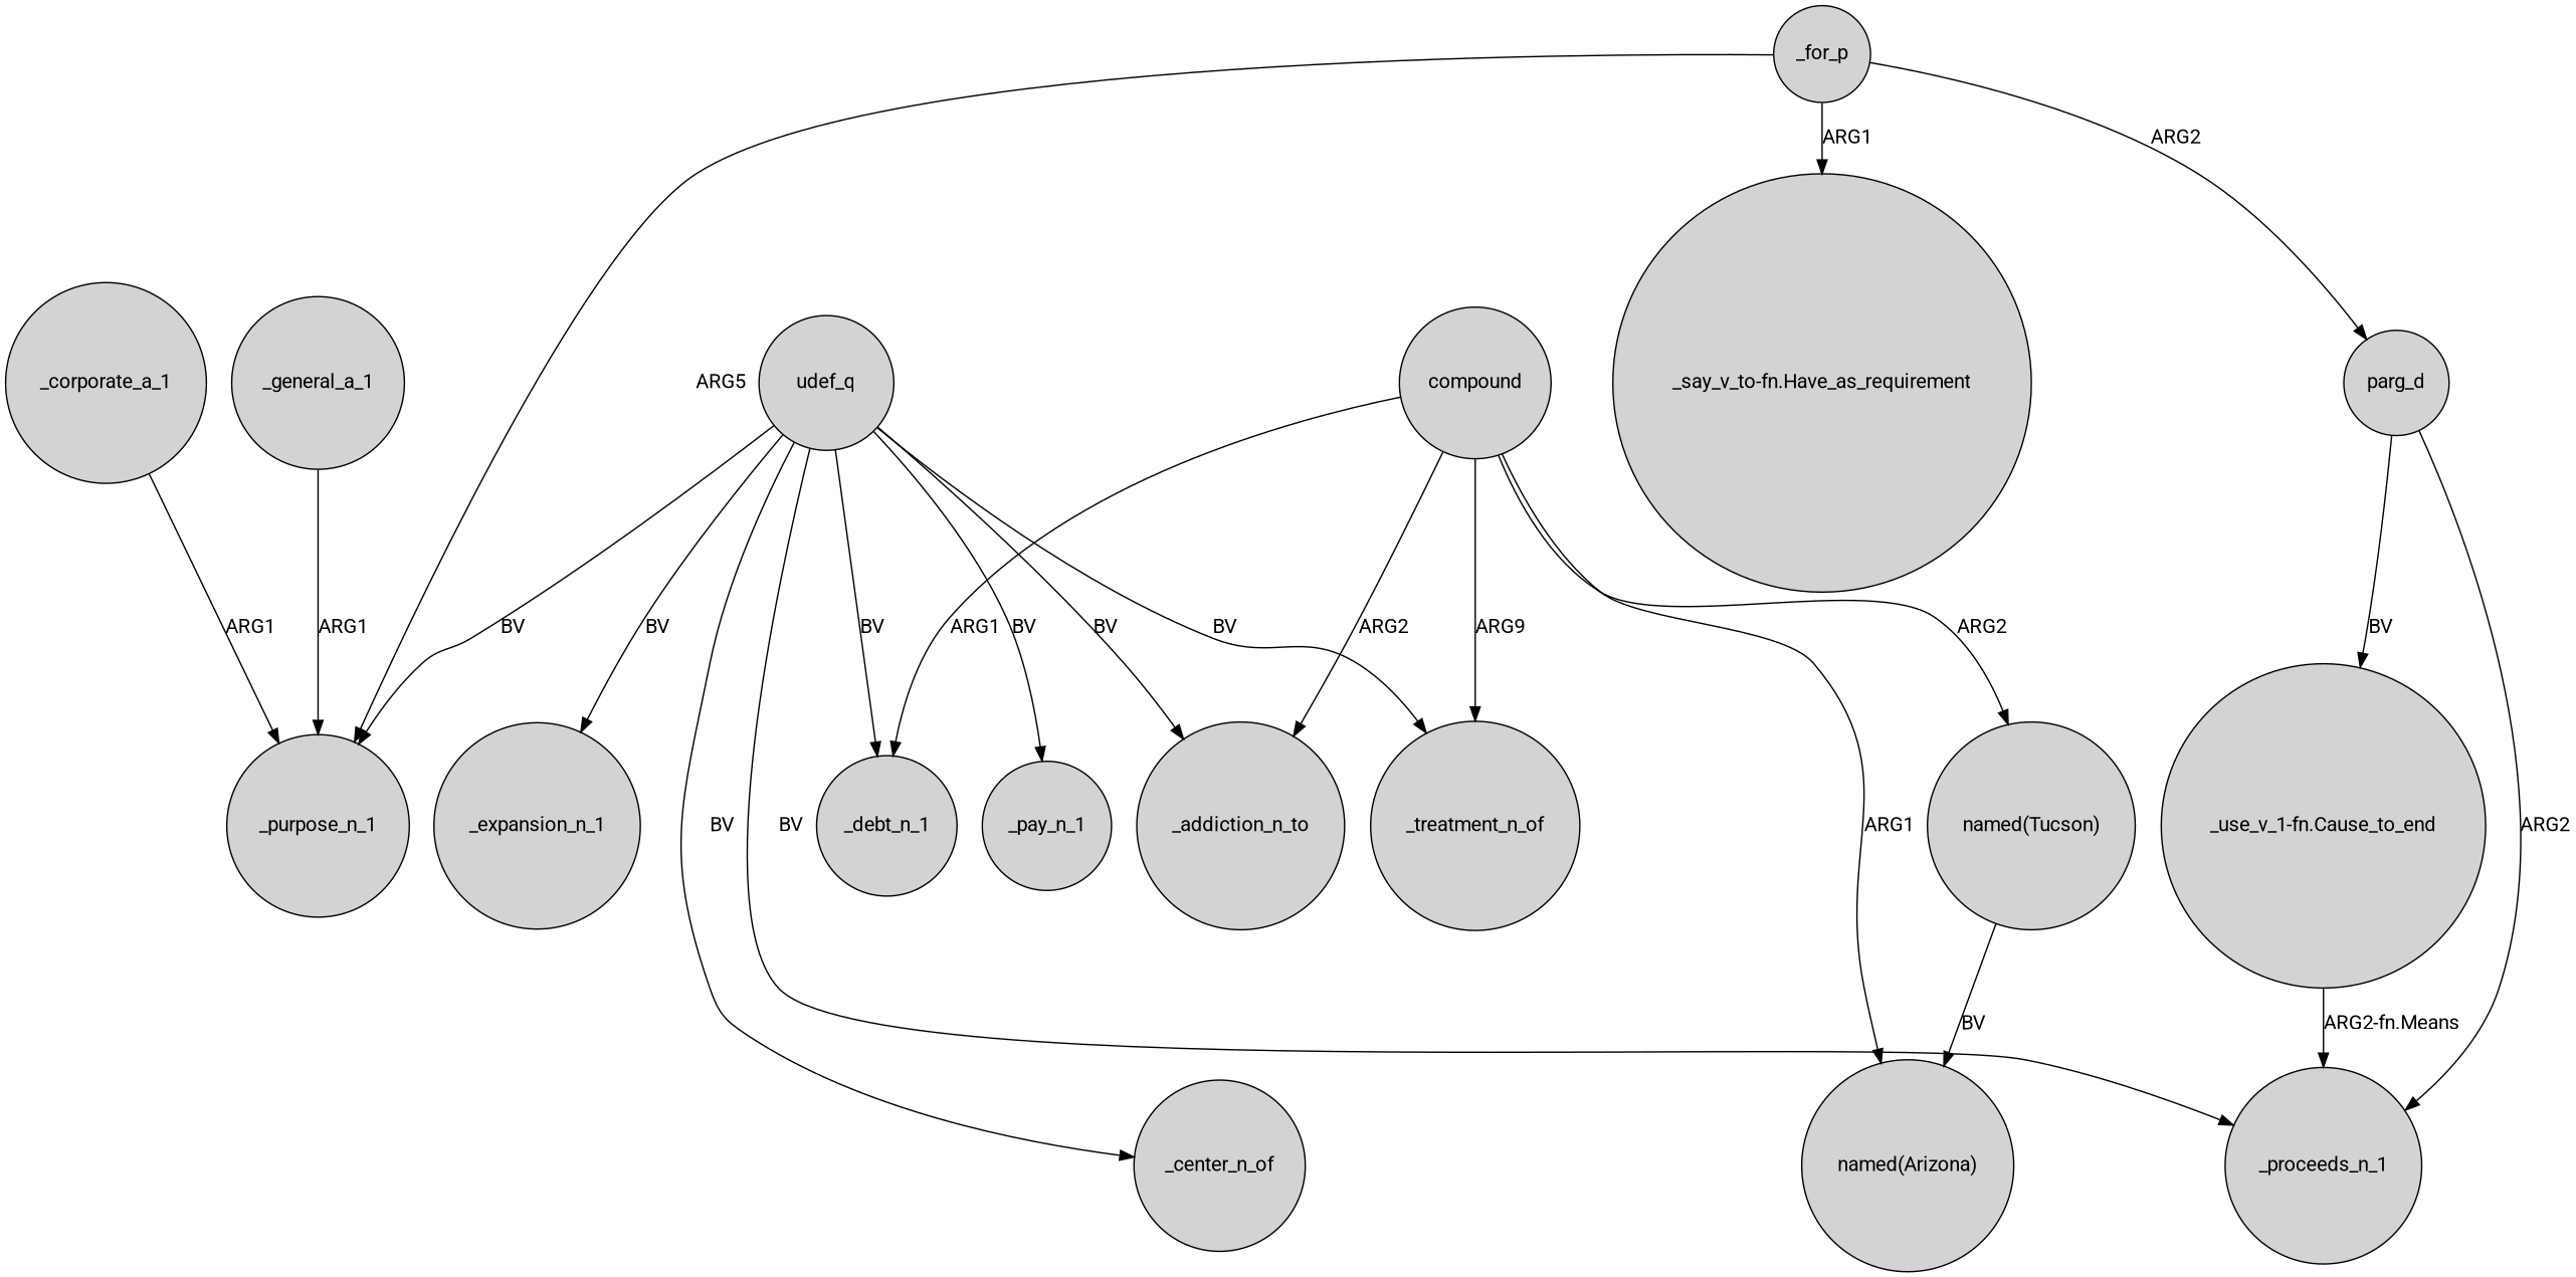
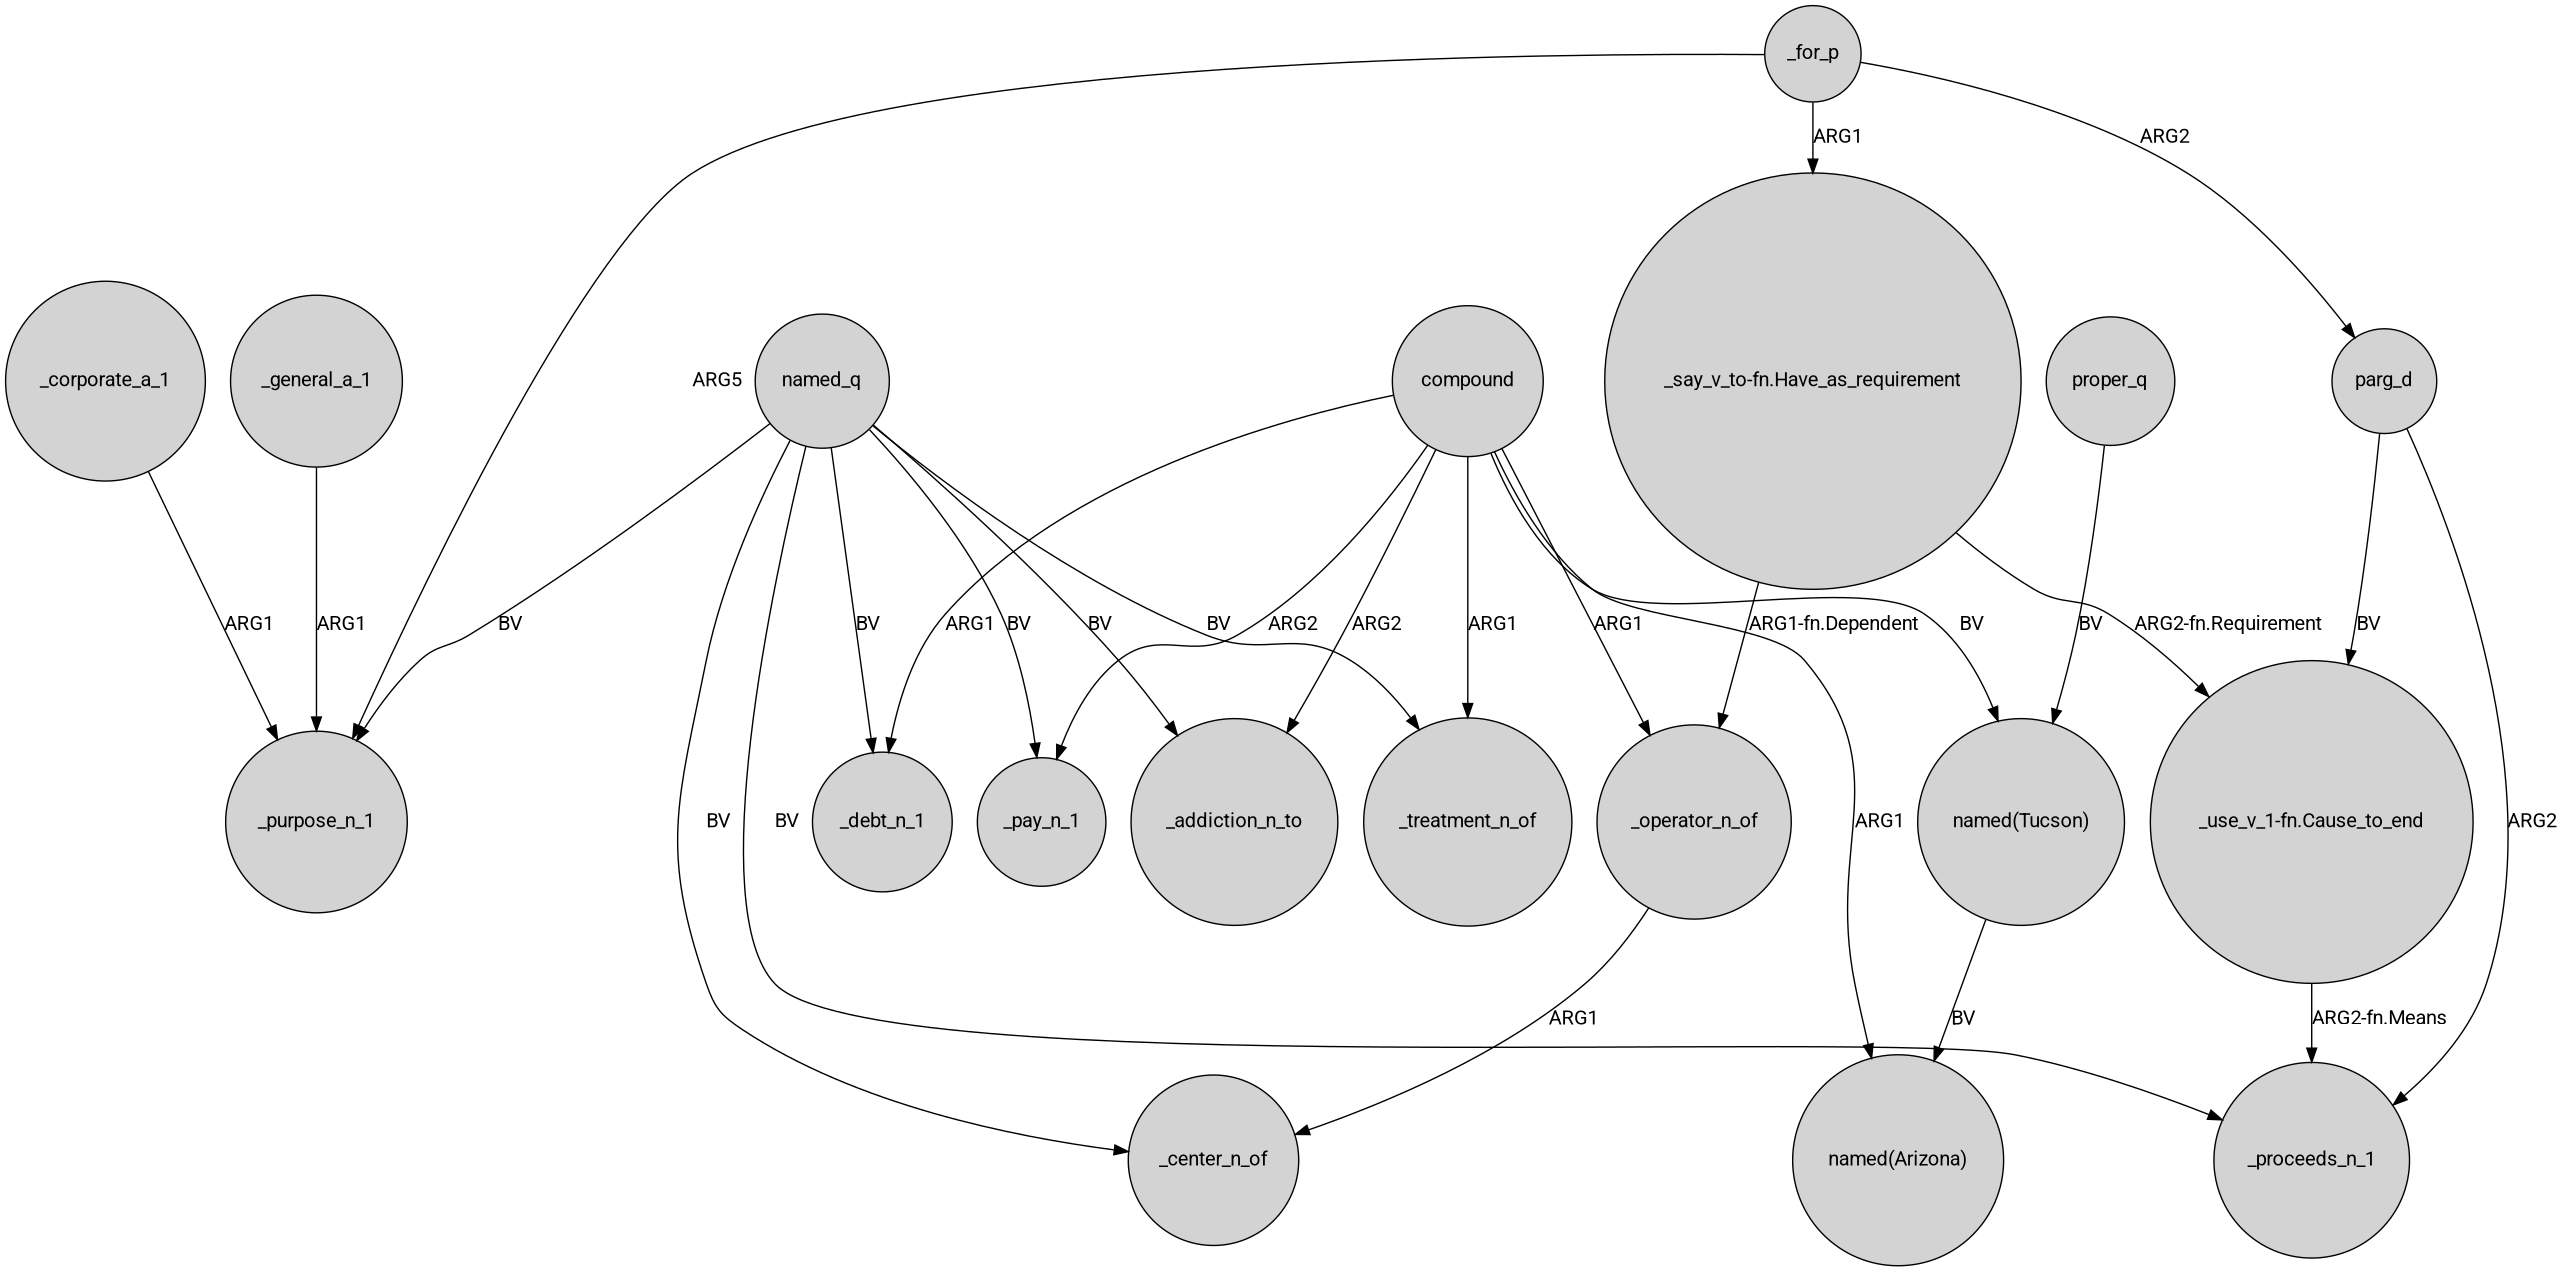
  digraph {
    fontname=Roboto
    node [fontname=Roboto shape=circle style=filled]
    edge [fontname=Roboto]
    _corporate_a_1
    _purpose_n_1
-   udef_q
-   _expansion_n_1
+   udef_q [label=named_q]
    _pay_n_1
    _center_n_of
    _proceeds_n_1
    _debt_n_1
    _treatment_n_of
    _addiction_n_to
+   proper_q
    "named(Tucson)"
    "named(Arizona)"
    compound
+   _operator_n_of
    _general_a_1
    parg_d
    "_use_v_1-fn.Cause_to_end"
    "_say_v_to-fn.Have_as_requirement"
    _for_p
    _corporate_a_1 -> _purpose_n_1 [label=ARG1]
    udef_q -> _purpose_n_1 [label=BV]
-   udef_q -> _expansion_n_1 [label=BV]
    udef_q -> _pay_n_1 [label=BV]
    udef_q -> _center_n_of [label=BV]
    udef_q -> _proceeds_n_1 [label=BV]
    udef_q -> _debt_n_1 [label=BV]
    udef_q -> _treatment_n_of [label=BV]
    udef_q -> _addiction_n_to [label=BV]
+   proper_q -> "named(Tucson)" [label=BV]
    "named(Tucson)" -> "named(Arizona)" [label=BV]
+   compound -> _pay_n_1 [label=ARG2]
    compound -> _debt_n_1 [label=ARG1]
-   compound -> _treatment_n_of [label=ARG9]
+   compound -> _treatment_n_of [label=ARG1]
    compound -> _addiction_n_to [label=ARG2]
-   compound -> "named(Tucson)" [label=ARG2]
+   compound -> "named(Tucson)" [label=BV]
    compound -> "named(Arizona)" [label=ARG1]
+   compound -> _operator_n_of [label=ARG1]
+   _operator_n_of -> _center_n_of [label=ARG1]
    _general_a_1 -> _purpose_n_1 [label=ARG1]
    parg_d -> _proceeds_n_1 [label=ARG2]
    parg_d -> "_use_v_1-fn.Cause_to_end" [label=BV]
    "_use_v_1-fn.Cause_to_end" -> _proceeds_n_1 [label="ARG2-fn.Means"]
+   "_say_v_to-fn.Have_as_requirement" -> _operator_n_of [label="ARG1-fn.Dependent"]
+   "_say_v_to-fn.Have_as_requirement" -> "_use_v_1-fn.Cause_to_end" [label="ARG2-fn.Requirement"]
    _for_p -> _purpose_n_1 [label=ARG5]
    _for_p -> parg_d [label=ARG2]
    _for_p -> "_say_v_to-fn.Have_as_requirement" [label=ARG1]
  }
